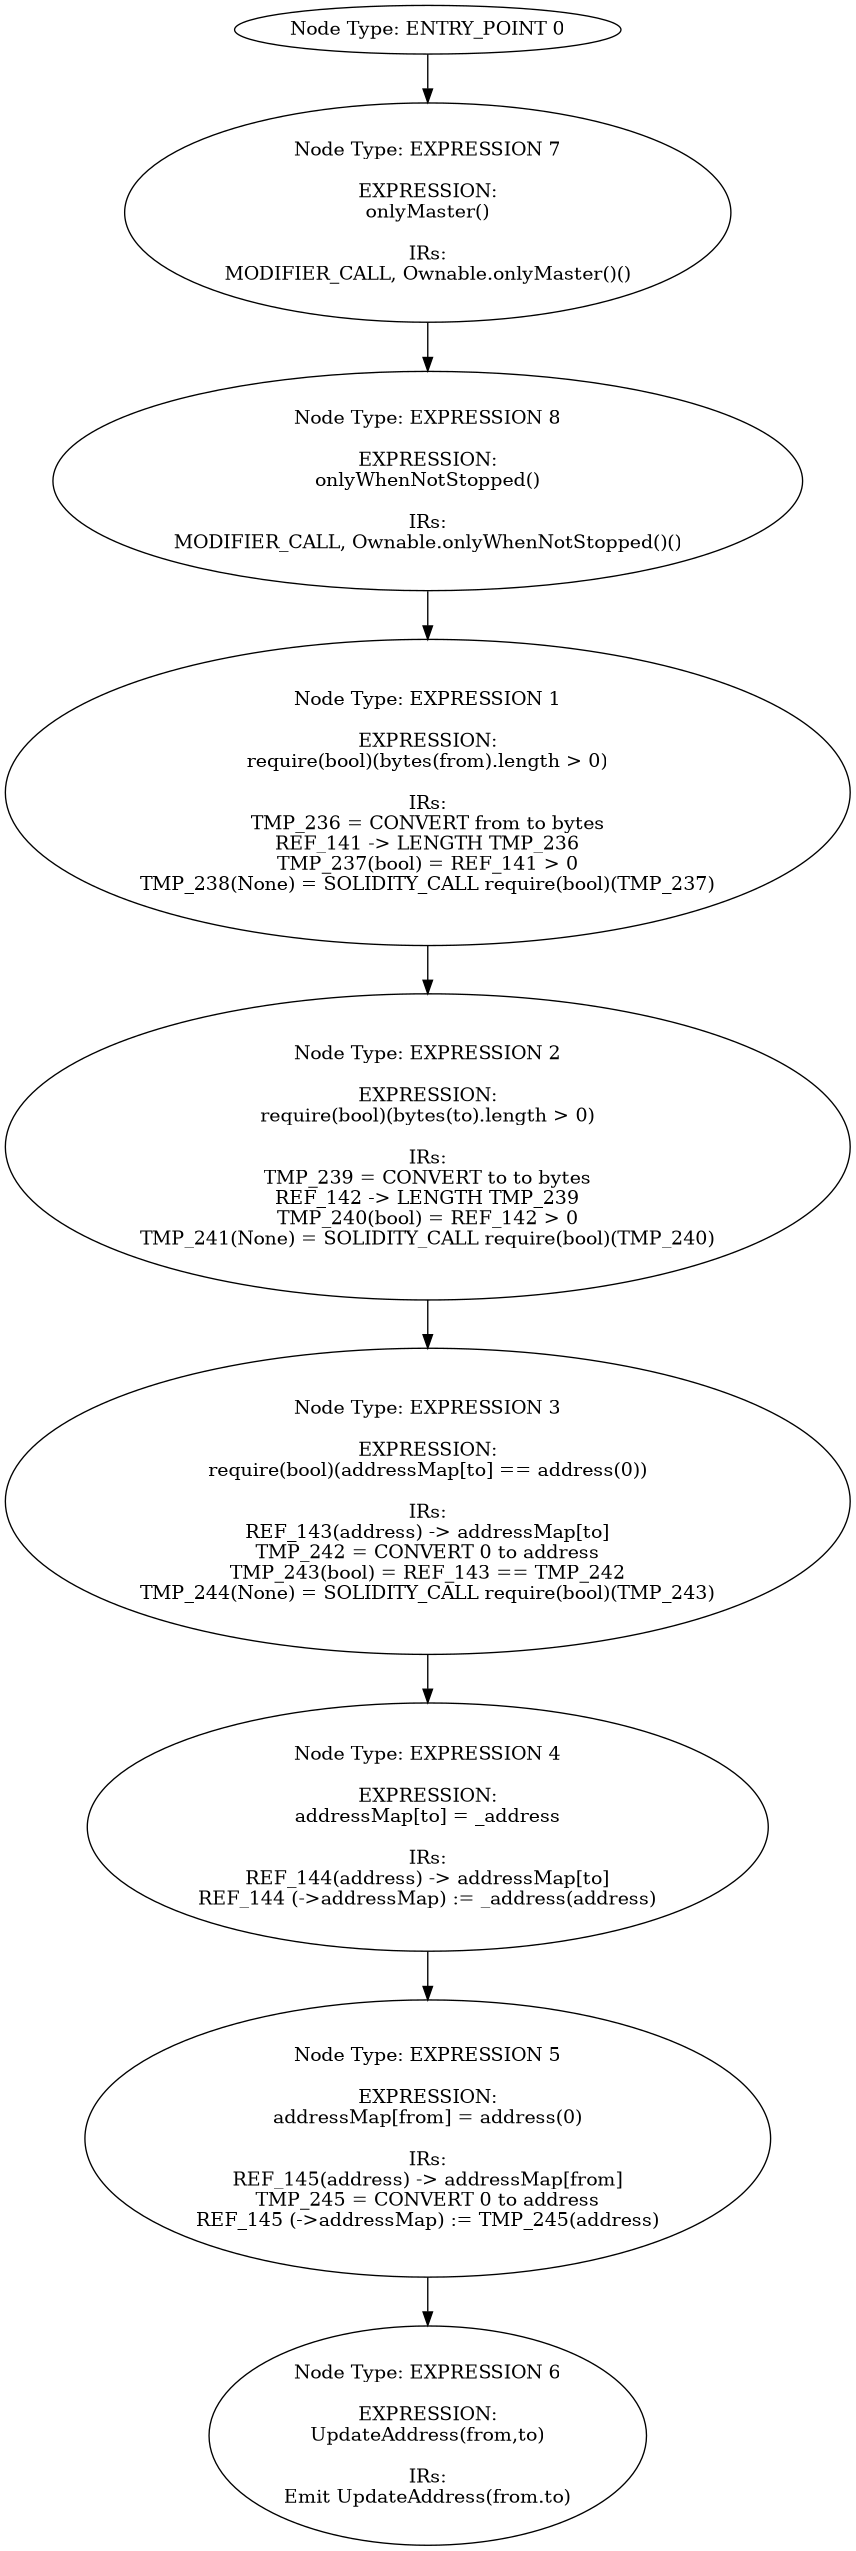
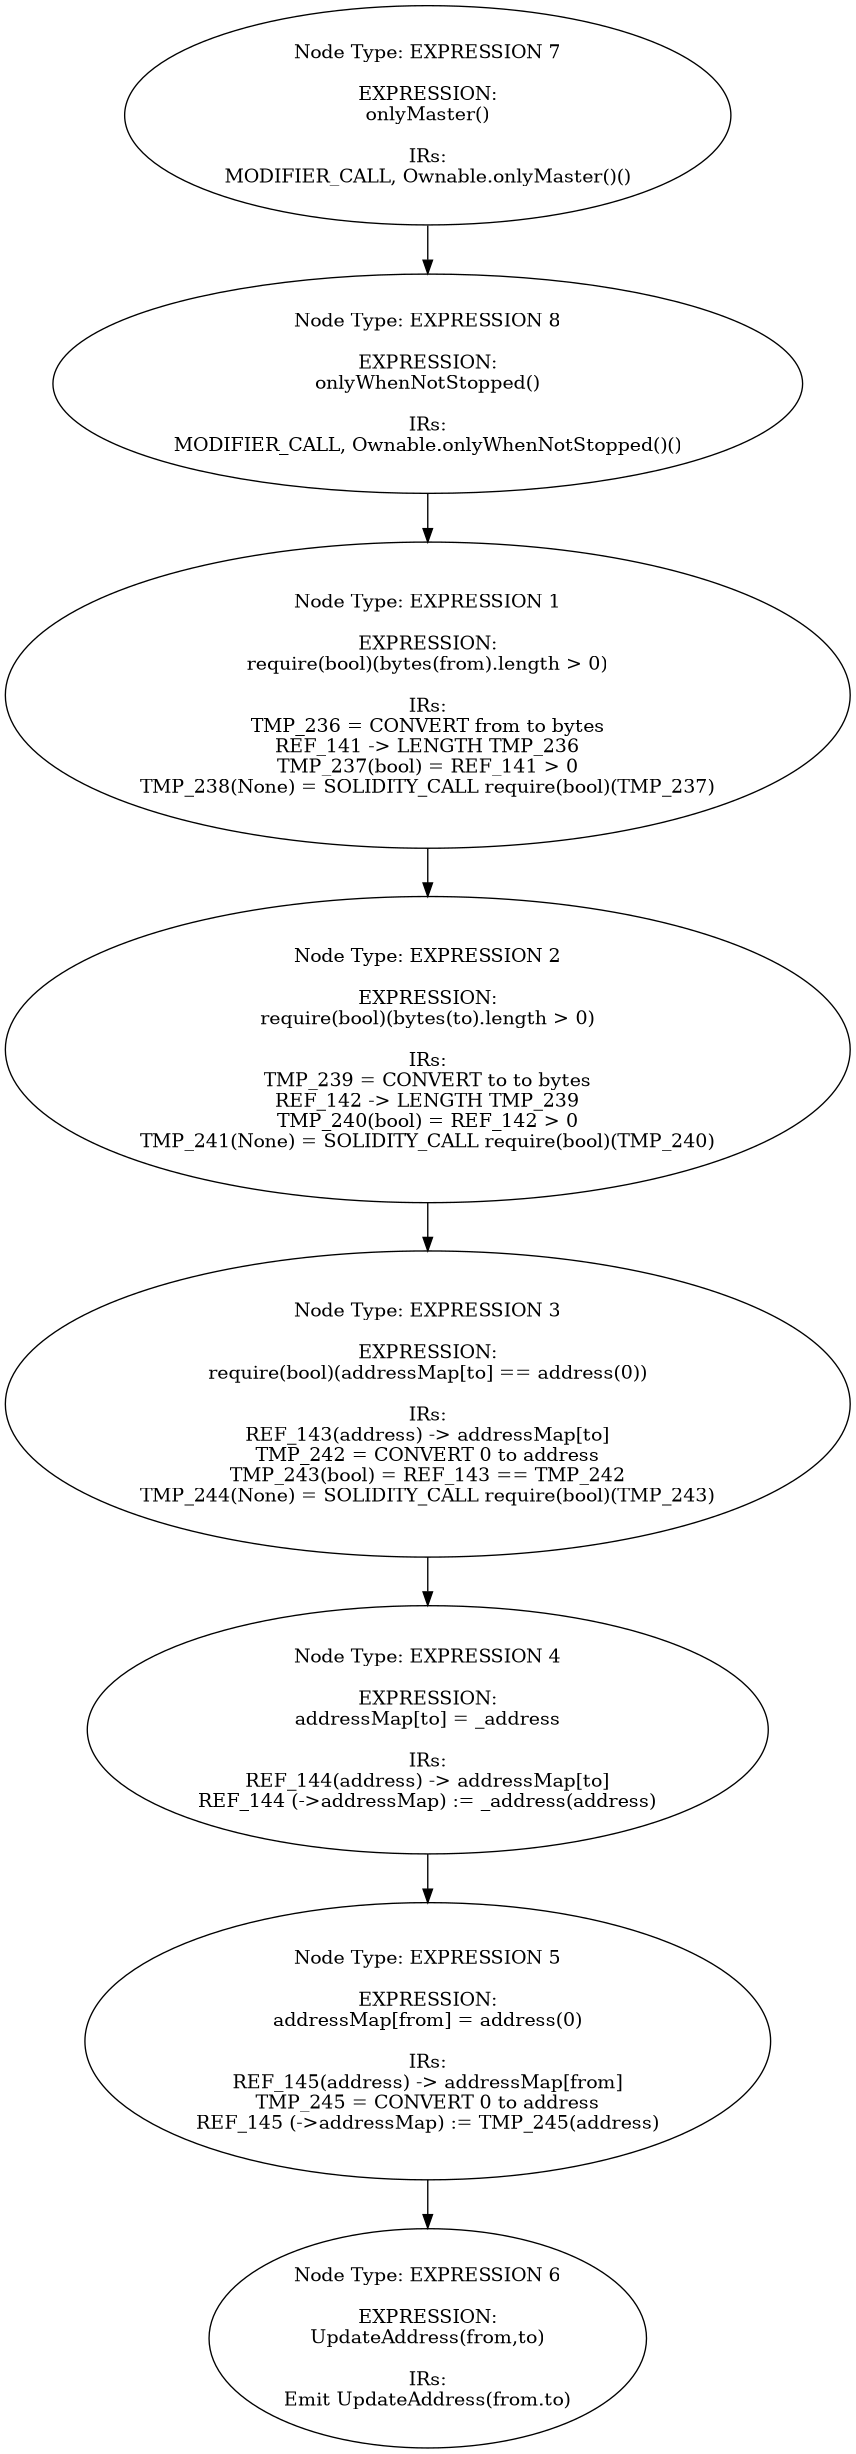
  digraph {
-   n1 [label="Node Type: ENTRY_POINT 0\n"]
    n2 [label="Node Type: EXPRESSION 7\n\nEXPRESSION:\nonlyMaster()\n\nIRs:\nMODIFIER_CALL, Ownable.onlyMaster()()"]
    n3 [label="Node Type: EXPRESSION 8\n\nEXPRESSION:\nonlyWhenNotStopped()\n\nIRs:\nMODIFIER_CALL, Ownable.onlyWhenNotStopped()()"]
    n4 [label="Node Type: EXPRESSION 1\n\nEXPRESSION:\nrequire(bool)(bytes(from).length > 0)\n\nIRs:\nTMP_236 = CONVERT from to bytes\nREF_141 -> LENGTH TMP_236\nTMP_237(bool) = REF_141 > 0\nTMP_238(None) = SOLIDITY_CALL require(bool)(TMP_237)"]
    n5 [label="Node Type: EXPRESSION 2\n\nEXPRESSION:\nrequire(bool)(bytes(to).length > 0)\n\nIRs:\nTMP_239 = CONVERT to to bytes\nREF_142 -> LENGTH TMP_239\nTMP_240(bool) = REF_142 > 0\nTMP_241(None) = SOLIDITY_CALL require(bool)(TMP_240)"]
    n6 [label="Node Type: EXPRESSION 3\n\nEXPRESSION:\nrequire(bool)(addressMap[to] == address(0))\n\nIRs:\nREF_143(address) -> addressMap[to]\nTMP_242 = CONVERT 0 to address\nTMP_243(bool) = REF_143 == TMP_242\nTMP_244(None) = SOLIDITY_CALL require(bool)(TMP_243)"]
    n7 [label="Node Type: EXPRESSION 4\n\nEXPRESSION:\naddressMap[to] = _address\n\nIRs:\nREF_144(address) -> addressMap[to]\nREF_144 (->addressMap) := _address(address)"]
    n8 [label="Node Type: EXPRESSION 5\n\nEXPRESSION:\naddressMap[from] = address(0)\n\nIRs:\nREF_145(address) -> addressMap[from]\nTMP_245 = CONVERT 0 to address\nREF_145 (->addressMap) := TMP_245(address)"]
    n9 [label="Node Type: EXPRESSION 6\n\nEXPRESSION:\nUpdateAddress(from,to)\n\nIRs:\nEmit UpdateAddress(from.to)"]
-   n1 -> n2
    n2 -> n3
    n3 -> n4
    n4 -> n5
    n5 -> n6
    n6 -> n7
    n7 -> n8
    n8 -> n9
  }
